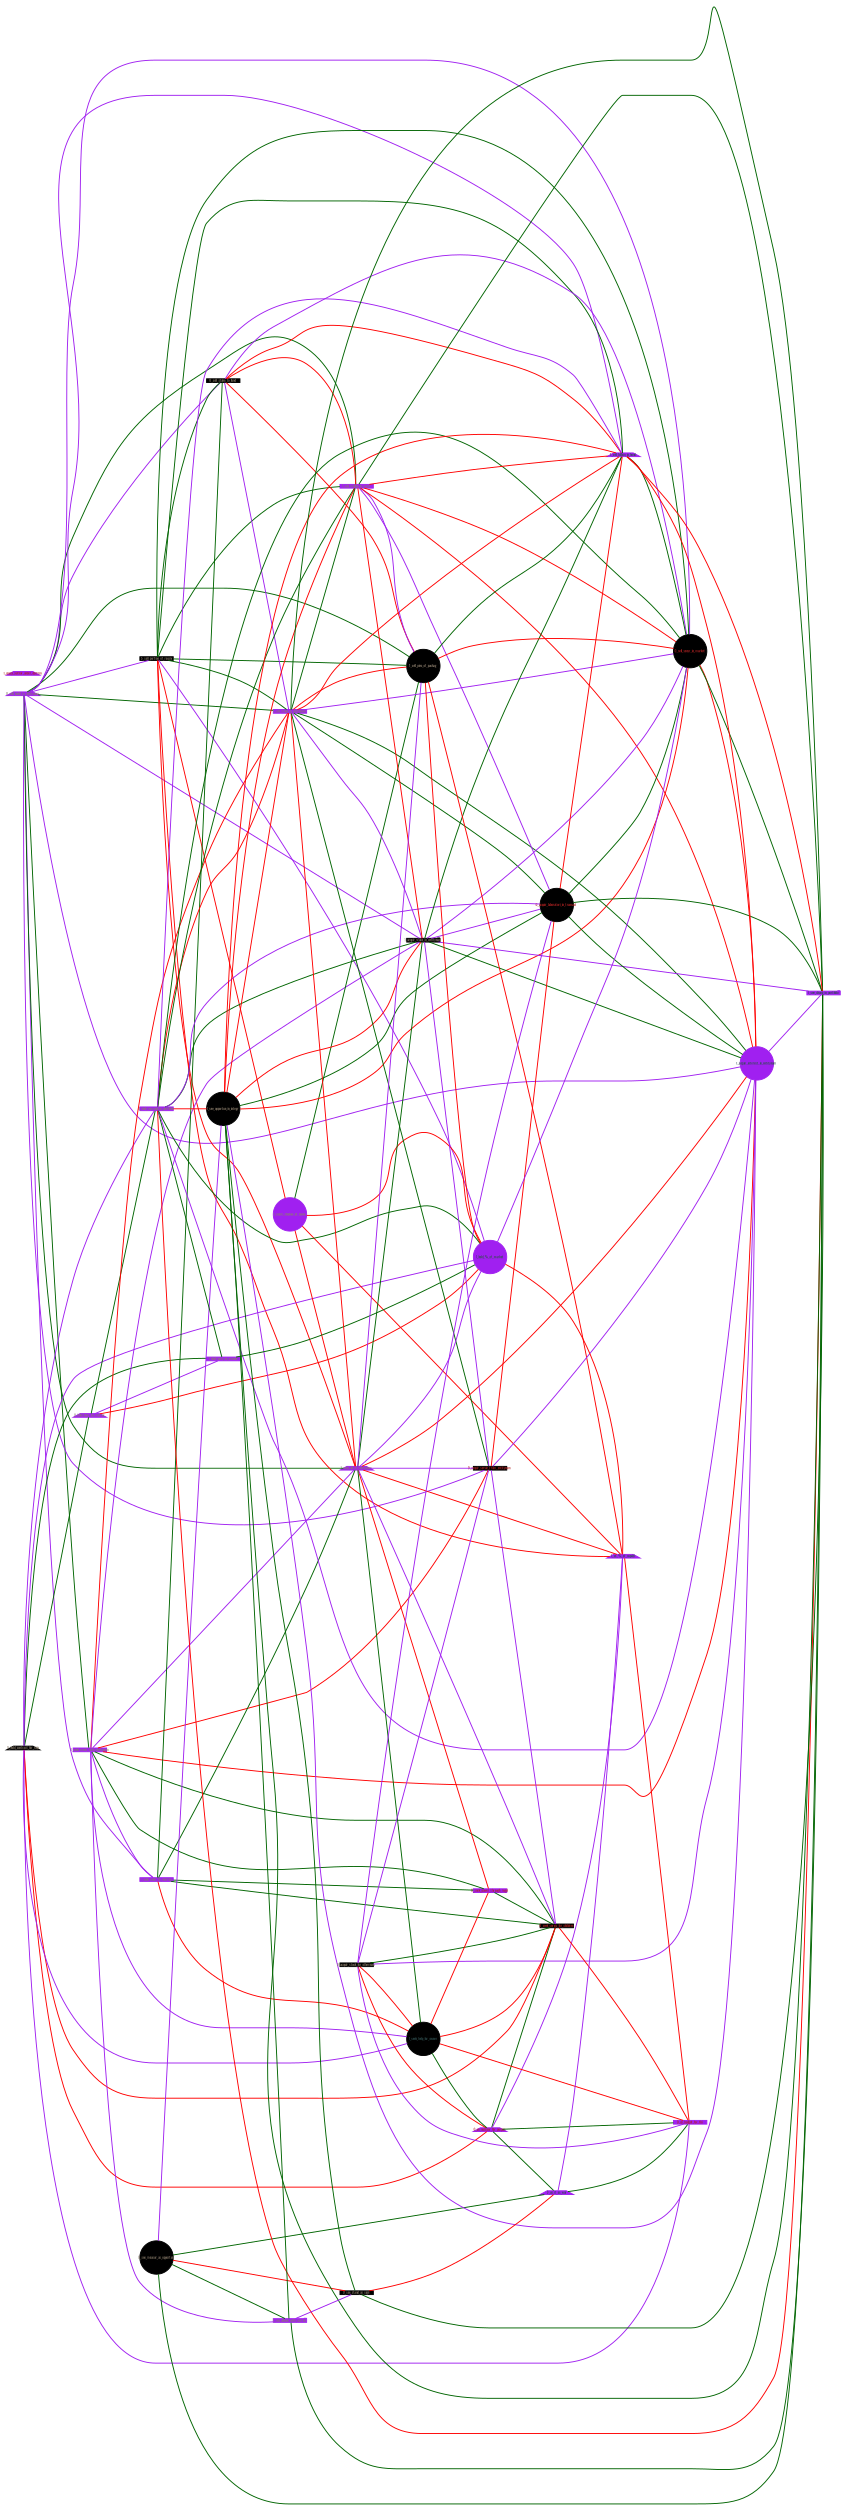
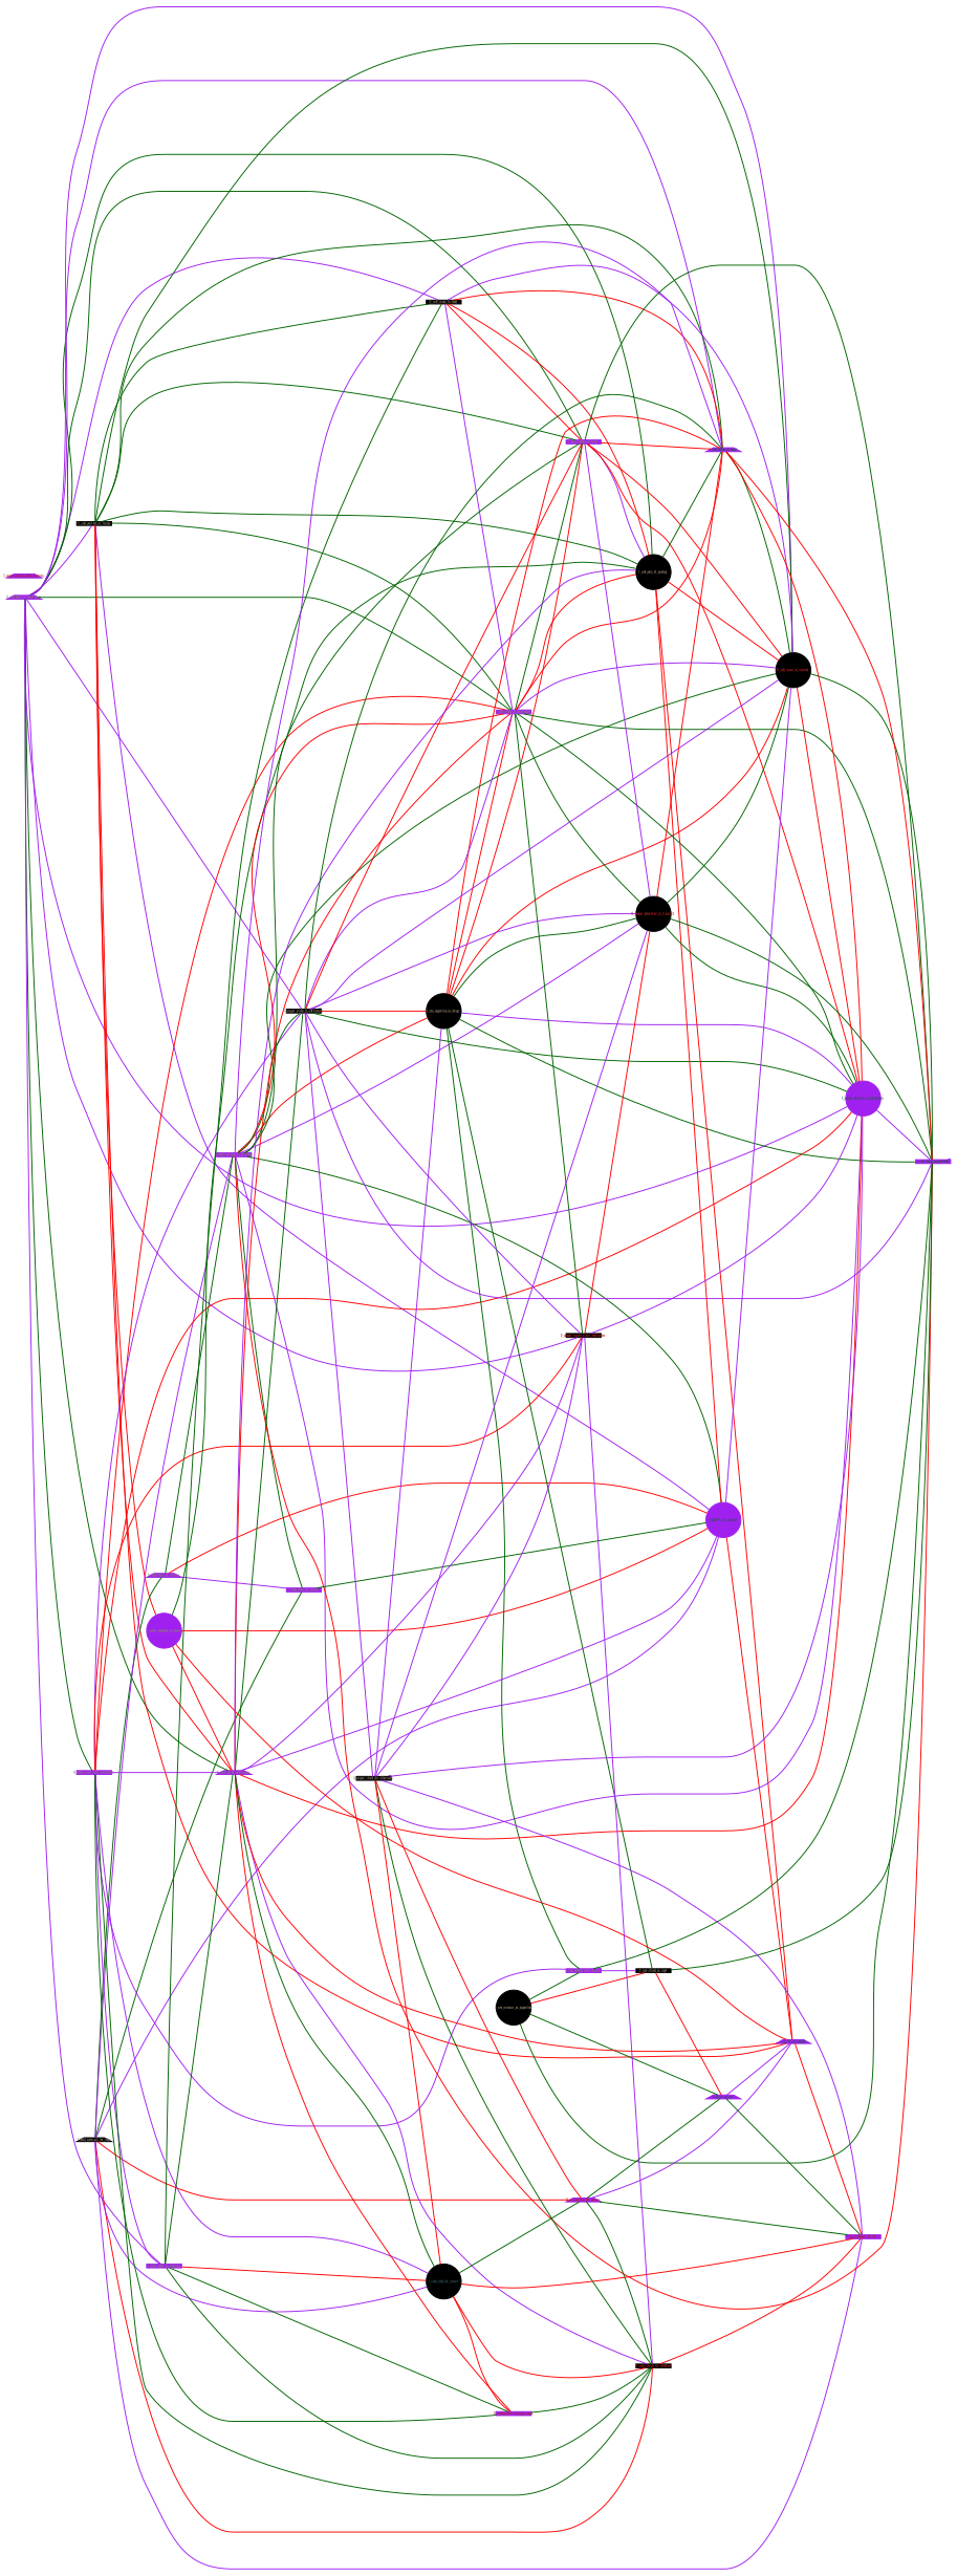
  graph {
    fontname=Oswald
    rankdir=LR
    node [color=purple fixedsize=true fontcolor="#8b7d6b" fontname=Oswald fontsize=4 shape=box style=filled]
    edge [color=darkgreen fontname=Oswald w=1]
    "0_sell_build_to_entitynam " [height=.06 shape=trapezium width=.5]
    n2 [color=black height=.06 label="5_sell_portion_of_receiv" width=.5]
-   "1_hold_contract_for_ship " [color=black height=.06 shape=trapezium width=.5 label="9_hold_contract_for_ship"]
+   "1_hold_contract_for_ship " [color=black height=.06 shape=trapezium width=.5]
    "0_hold_hear_on_matter " [height=.06 shape=trapezium width=.5]
    "0_seek_meet_with_entitynam " [height=.06 width=.5]
    "1_seek_solut_to_shortag " [height=.06 width=.5]
    "1_seem_shadow_of_hawk " [height=.06 shape=circle width=.5]
    "0_see_measur_as_opportun " [color=black height=.06 shape=circle width=.5]
    "0_sell_stake_to_fund " [color=black height=.06 width=.5]
    "0_hold_remaind_in_portfolio " [height=.06 width=.5]
    "1_see_opportun_in_integr " [color=black height=.06 shape=circle width=.5]
    "1_see_allianc_with_carrier " [height=.06 shape=folder width=.5]
    "1_hold_vote_on_amend " [height=.06 width=.5]
    "1_sell_stake_in_entitynam " [height=.06 width=.5]
    "1_sell_million_in_asset " [height=.06 width=.5]
    "0_see_stand_as_sign " [color=black height=.06 width=.5]
    "1_seek_all_of_entitynam " [height=.06 shape=trapezium width=.5]
    "1_acquir_stake_in_entitynam " [color=black height=.06 shape=folder width=.5]
    "1_sell_piec_of_packag " [color=black height=.06 shape=circle width=.5]
    "0_acquir_stock_for_othernum " [color=black height=.06 shape=folder width=.5]
    "0_acquir_servic_from_entitynam " [color=black fontcolor="#b22222" height=.06 width=.5]
    "0_seek_power_through_regul " [fontcolor="#b22222" height=.06 width=.5]
    "0_us_number_for_purpos " [fontcolor="#b22222" height=.06 shape=trapezium width=.5]
    "0_acquir_laboratori_in_transact " [color=black fontcolor="#b22222" height=.06 shape=circle width=.5]
    "1_usurp_author_under_doctrin " [fontcolor="#b22222" height=.06 shape=trapezium width=.5]
    "0_sell_secur_in_market " [color=black fontcolor="#b22222" height=.06 shape=circle width=.5]
    "0_seek_servic_for_children " [color=black fontcolor="#b22222" height=.06 width=.5]
    "0_us_budget_for_thi " [fontcolor="#b22222" height=.06 width=.5]
    "1_sell_billion_in_bond " [fontcolor="#2f4f4f" height=.06 shape=trapezium width=.5]
    "1_acquir_interest_in_entitynam " [fontcolor="#2f4f4f" height=.06 shape=circle width=.5]
    "1_hold_%_of_market " [fontcolor="#2f4f4f" height=.06 shape=circle width=.5]
    "1_us_%_of_capabl " [fontcolor="#2f4f4f" height=.06 shape=trapezium width=.5]
    "1_seek_help_for_owner " [color=black fontcolor="#2f4f4f" height=.06 shape=circle width=.5]
    "0_us_it_as_wai " [fontcolor="#2f4f4f" height=.06 shape=trapezium width=.5]
    "1_see_chang_in_portfolio " [fontcolor="#2f4f4f" height=.06 shape=folder width=.5]
    subgraph sub_1 {
      "0_sell_build_to_entitynam "
      n2
      "1_hold_contract_for_ship "
      "0_hold_hear_on_matter "
      "0_seek_meet_with_entitynam "
      "1_seek_solut_to_shortag "
      "1_seem_shadow_of_hawk "
      "0_see_measur_as_opportun "
      "0_sell_stake_to_fund "
      "0_hold_remaind_in_portfolio "
      "1_see_opportun_in_integr "
      "1_see_allianc_with_carrier "
      "1_hold_vote_on_amend "
      "1_sell_stake_in_entitynam "
      "1_sell_million_in_asset "
      "0_see_stand_as_sign "
      "1_seek_all_of_entitynam "
      "1_acquir_stake_in_entitynam "
      "1_sell_piec_of_packag "
      "0_acquir_stock_for_othernum "
    }
    subgraph sub_2 {
      "0_acquir_servic_from_entitynam "
      "0_seek_power_through_regul "
      "0_us_number_for_purpos "
      "0_acquir_laboratori_in_transact "
      "1_usurp_author_under_doctrin "
      "0_sell_secur_in_market "
      "0_seek_servic_for_children "
      "0_us_budget_for_thi "
    }
    "0_sell_build_to_entitynam " -- n2 [color=purple]
    "0_sell_build_to_entitynam " -- "0_seek_meet_with_entitynam "
    "0_sell_build_to_entitynam " -- "1_seek_solut_to_shortag " [color=purple]
    "0_sell_build_to_entitynam " -- "0_sell_stake_to_fund " [color=purple w=2]
    "0_sell_build_to_entitynam " -- "1_sell_stake_in_entitynam " [w=2]
    "0_sell_build_to_entitynam " -- "1_sell_million_in_asset "
    "0_sell_build_to_entitynam " -- "1_seek_all_of_entitynam "
    "0_sell_build_to_entitynam " -- "1_acquir_stake_in_entitynam " [color=purple]
    "0_sell_build_to_entitynam " -- "1_sell_piec_of_packag "
    "0_sell_build_to_entitynam " -- "0_acquir_servic_from_entitynam " [color=purple]
    "0_sell_build_to_entitynam " -- "0_sell_secur_in_market " [color=purple]
    "0_sell_build_to_entitynam " -- "1_sell_billion_in_bond " [color=purple]
    "0_sell_build_to_entitynam " -- "1_acquir_interest_in_entitynam " [color=purple]
    n2 -- "1_seem_shadow_of_hawk " [color=red]
    n2 -- "0_sell_stake_to_fund "
    n2 -- "1_sell_stake_in_entitynam "
    n2 -- "1_sell_million_in_asset "
    n2 -- "1_seek_all_of_entitynam " [color=red]
    n2 -- "1_sell_piec_of_packag " [w=2]
    n2 -- "0_sell_secur_in_market "
    n2 -- "1_sell_billion_in_bond "
    n2 -- "1_hold_%_of_market " [color=purple]
    n2 -- "1_us_%_of_capabl " [color=red]
    "1_hold_contract_for_ship " -- "0_hold_hear_on_matter "
    "1_hold_contract_for_ship " -- "0_hold_remaind_in_portfolio " [color=purple]
    "1_hold_contract_for_ship " -- "1_hold_vote_on_amend "
    "1_hold_contract_for_ship " -- "0_us_number_for_purpos " [color=red]
    "1_hold_contract_for_ship " -- "0_seek_servic_for_children " [color=red]
    "1_hold_contract_for_ship " -- "0_us_budget_for_thi " [color=purple]
    "1_hold_contract_for_ship " -- "1_hold_%_of_market " [color=purple]
    "1_hold_contract_for_ship " -- "1_seek_help_for_owner " [color=purple]
    "0_hold_hear_on_matter " -- "0_hold_remaind_in_portfolio "
    "0_hold_hear_on_matter " -- "1_hold_vote_on_amend " [color=purple w=2]
    "0_hold_hear_on_matter " -- "1_hold_%_of_market " [color=red]
    "0_seek_meet_with_entitynam " -- "1_seek_solut_to_shortag " [color=purple]
    "0_seek_meet_with_entitynam " -- "1_see_allianc_with_carrier " [color=purple]
    "0_seek_meet_with_entitynam " -- "1_sell_stake_in_entitynam " [color=red]
    "0_seek_meet_with_entitynam " -- "1_seek_all_of_entitynam " [color=purple w=2]
    "0_seek_meet_with_entitynam " -- "1_acquir_stake_in_entitynam " [color=purple]
    "0_seek_meet_with_entitynam " -- "0_acquir_servic_from_entitynam " [color=red]
    "0_seek_meet_with_entitynam " -- "0_seek_power_through_regul "
    "0_seek_meet_with_entitynam " -- "0_seek_servic_for_children "
    "0_seek_meet_with_entitynam " -- "1_acquir_interest_in_entitynam " [color=red]
    "0_seek_meet_with_entitynam " -- "1_seek_help_for_owner " [color=purple]
    "1_seek_solut_to_shortag " -- "0_sell_stake_to_fund "
    "1_seek_solut_to_shortag " -- "1_seek_all_of_entitynam "
    "1_seek_solut_to_shortag " -- "0_seek_power_through_regul "
    "1_seek_solut_to_shortag " -- "0_seek_servic_for_children "
    "1_seek_solut_to_shortag " -- "1_seek_help_for_owner " [color=red]
    "1_seem_shadow_of_hawk " -- "1_seek_all_of_entitynam " [color=red]
    "1_seem_shadow_of_hawk " -- "1_sell_piec_of_packag "
    "1_seem_shadow_of_hawk " -- "1_hold_%_of_market " [color=red]
    "1_seem_shadow_of_hawk " -- "1_us_%_of_capabl " [color=red]
-   "0_see_measur_as_opportun " -- "1_see_opportun_in_integr " [color=purple]
+   "0_acquir_stock_for_othernum " -- "1_see_opportun_in_integr " [color=purple]
    "0_see_measur_as_opportun " -- "1_see_allianc_with_carrier "
    "0_see_measur_as_opportun " -- "0_see_stand_as_sign " [color=red w=2]
    "0_see_measur_as_opportun " -- "0_us_it_as_wai "
    "0_see_measur_as_opportun " -- "1_see_chang_in_portfolio "
    "0_sell_stake_to_fund " -- "1_sell_stake_in_entitynam " [color=purple w=2]
    "0_sell_stake_to_fund " -- "1_sell_million_in_asset " [color=red]
    "0_sell_stake_to_fund " -- "1_sell_piec_of_packag " [color=red]
    "0_sell_stake_to_fund " -- "0_sell_secur_in_market " [color=purple]
    "0_sell_stake_to_fund " -- "1_sell_billion_in_bond " [color=red]
    "0_hold_remaind_in_portfolio " -- "1_see_opportun_in_integr " [color=red]
    "0_hold_remaind_in_portfolio " -- "1_hold_vote_on_amend "
    "0_hold_remaind_in_portfolio " -- "1_sell_stake_in_entitynam " [color=red]
    "0_hold_remaind_in_portfolio " -- "1_sell_million_in_asset "
    "0_hold_remaind_in_portfolio " -- "1_acquir_stake_in_entitynam "
    "0_hold_remaind_in_portfolio " -- "0_acquir_laboratori_in_transact " [color=purple]
    "0_hold_remaind_in_portfolio " -- "0_sell_secur_in_market "
    "0_hold_remaind_in_portfolio " -- "1_sell_billion_in_bond " [color=purple]
    "0_hold_remaind_in_portfolio " -- "1_acquir_interest_in_entitynam " [color=purple]
    "0_hold_remaind_in_portfolio " -- "1_hold_%_of_market "
    "0_hold_remaind_in_portfolio " -- "1_see_chang_in_portfolio " [color=red w=2]
    "1_see_opportun_in_integr " -- "1_see_allianc_with_carrier "
    "1_see_opportun_in_integr " -- "1_sell_stake_in_entitynam " [color=red]
    "1_see_opportun_in_integr " -- "1_sell_million_in_asset " [color=red]
    "1_see_opportun_in_integr " -- "0_see_stand_as_sign "
    "1_see_opportun_in_integr " -- "1_acquir_stake_in_entitynam " [color=red]
    "1_see_opportun_in_integr " -- "0_acquir_laboratori_in_transact "
    "1_see_opportun_in_integr " -- "0_sell_secur_in_market " [color=red]
    "1_see_opportun_in_integr " -- "1_sell_billion_in_bond " [color=red]
    "1_see_opportun_in_integr " -- "1_acquir_interest_in_entitynam " [color=purple]
    "1_see_opportun_in_integr " -- "1_see_chang_in_portfolio " [w=2]
    "1_see_allianc_with_carrier " -- "0_see_stand_as_sign " [color=purple]
    "1_see_allianc_with_carrier " -- "1_see_chang_in_portfolio "
    "1_hold_vote_on_amend " -- "1_hold_%_of_market "
    "1_sell_stake_in_entitynam " -- "1_sell_million_in_asset " [w=2]
    "1_sell_stake_in_entitynam " -- "1_seek_all_of_entitynam " [color=red]
    "1_sell_stake_in_entitynam " -- "1_acquir_stake_in_entitynam " [color=purple w=3]
    "1_sell_stake_in_entitynam " -- "1_sell_piec_of_packag " [color=red]
    "1_sell_stake_in_entitynam " -- "0_acquir_servic_from_entitynam "
    "1_sell_stake_in_entitynam " -- "0_acquir_laboratori_in_transact "
    "1_sell_stake_in_entitynam " -- "0_sell_secur_in_market " [color=purple w=2]
    "1_sell_stake_in_entitynam " -- "1_sell_billion_in_bond " [color=red w=2]
    "1_sell_stake_in_entitynam " -- "1_acquir_interest_in_entitynam " [w=2]
    "1_sell_stake_in_entitynam " -- "1_see_chang_in_portfolio "
    "1_sell_million_in_asset " -- "1_acquir_stake_in_entitynam " [color=red]
    "1_sell_million_in_asset " -- "1_sell_piec_of_packag " [color=purple]
    "1_sell_million_in_asset " -- "0_acquir_laboratori_in_transact " [color=purple]
    "1_sell_million_in_asset " -- "0_sell_secur_in_market " [color=red w=2]
    "1_sell_million_in_asset " -- "1_sell_billion_in_bond " [color=red w=2]
    "1_sell_million_in_asset " -- "1_acquir_interest_in_entitynam " [color=red]
    "1_sell_million_in_asset " -- "1_see_chang_in_portfolio "
    "0_see_stand_as_sign " -- "0_us_it_as_wai " [color=red]
    "0_see_stand_as_sign " -- "1_see_chang_in_portfolio "
    "1_seek_all_of_entitynam " -- "1_acquir_stake_in_entitynam "
    "1_seek_all_of_entitynam " -- "1_sell_piec_of_packag " [color=purple]
    "1_seek_all_of_entitynam " -- "0_acquir_servic_from_entitynam " [color=purple]
    "1_seek_all_of_entitynam " -- "0_seek_power_through_regul " [color=red]
    "1_seek_all_of_entitynam " -- "0_seek_servic_for_children " [color=purple]
    "1_seek_all_of_entitynam " -- "1_acquir_interest_in_entitynam " [color=red]
    "1_seek_all_of_entitynam " -- "1_hold_%_of_market " [color=purple]
    "1_seek_all_of_entitynam " -- "1_us_%_of_capabl " [color=red]
    "1_seek_all_of_entitynam " -- "1_seek_help_for_owner "
+   "1_acquir_stake_in_entitynam " -- "0_acquir_stock_for_othernum " [color=purple]
    "1_acquir_stake_in_entitynam " -- "0_acquir_servic_from_entitynam " [color=purple w=2]
    "1_acquir_stake_in_entitynam " -- "0_acquir_laboratori_in_transact " [color=purple w=2]
    "1_acquir_stake_in_entitynam " -- "0_sell_secur_in_market " [color=purple]
    "1_acquir_stake_in_entitynam " -- "1_sell_billion_in_bond "
    "1_acquir_stake_in_entitynam " -- "1_acquir_interest_in_entitynam " [w=3]
    "1_acquir_stake_in_entitynam " -- "1_see_chang_in_portfolio " [color=purple]
    "1_sell_piec_of_packag " -- "0_sell_secur_in_market " [color=red]
    "1_sell_piec_of_packag " -- "1_sell_billion_in_bond "
    "1_sell_piec_of_packag " -- "1_hold_%_of_market " [color=red]
    "1_sell_piec_of_packag " -- "1_us_%_of_capabl " [color=red]
    "0_acquir_stock_for_othernum " -- "0_acquir_servic_from_entitynam " [color=purple]
    "0_acquir_stock_for_othernum " -- "0_us_number_for_purpos " [color=red]
    "0_acquir_stock_for_othernum " -- "0_acquir_laboratori_in_transact " [color=purple]
    "0_acquir_stock_for_othernum " -- "0_seek_servic_for_children "
    "0_acquir_stock_for_othernum " -- "0_us_budget_for_thi " [color=purple]
    "0_acquir_stock_for_othernum " -- "1_acquir_interest_in_entitynam " [color=purple]
    "0_acquir_stock_for_othernum " -- "1_seek_help_for_owner " [color=red]
    "0_acquir_servic_from_entitynam " -- "0_acquir_laboratori_in_transact " [color=red]
    "0_acquir_servic_from_entitynam " -- "0_seek_servic_for_children " [color=purple]
    "0_acquir_servic_from_entitynam " -- "1_acquir_interest_in_entitynam " [color=purple w=2]
    "0_seek_power_through_regul " -- "0_seek_servic_for_children "
    "0_us_number_for_purpos " -- "0_seek_servic_for_children "
    "0_us_number_for_purpos " -- "0_us_budget_for_thi " [w=2]
    "0_us_number_for_purpos " -- "1_us_%_of_capabl " [color=purple]
    "0_us_number_for_purpos " -- "0_us_it_as_wai "
    "0_acquir_laboratori_in_transact " -- "0_sell_secur_in_market "
    "0_acquir_laboratori_in_transact " -- "1_sell_billion_in_bond " [color=red]
    "0_acquir_laboratori_in_transact " -- "1_acquir_interest_in_entitynam " [w=2]
    "0_acquir_laboratori_in_transact " -- "1_see_chang_in_portfolio "
    "0_sell_secur_in_market " -- "1_acquir_interest_in_entitynam " [color=red]
    "0_sell_secur_in_market " -- "1_see_chang_in_portfolio "
    "0_seek_servic_for_children " -- "0_us_budget_for_thi " [color=red]
    "1_sell_billion_in_bond " -- "0_sell_secur_in_market " [w=2]
    "1_sell_billion_in_bond " -- "1_acquir_interest_in_entitynam " [color=red]
    "1_sell_billion_in_bond " -- "1_see_chang_in_portfolio " [color=red]
    "1_acquir_interest_in_entitynam " -- "1_see_chang_in_portfolio " [color=purple]
    "1_hold_%_of_market " -- "0_sell_secur_in_market " [color=purple]
    "1_hold_%_of_market " -- "1_us_%_of_capabl " [color=red w=2]
    "1_us_%_of_capabl " -- "0_us_budget_for_thi " [color=red]
    "1_seek_help_for_owner " -- "0_seek_power_through_regul " [color=red]
    "1_seek_help_for_owner " -- "0_us_number_for_purpos "
    "1_seek_help_for_owner " -- "0_seek_servic_for_children " [color=red w=2]
    "1_seek_help_for_owner " -- "0_us_budget_for_thi " [color=red]
    "0_us_it_as_wai " -- "0_us_budget_for_thi "
    "0_us_it_as_wai " -- "1_us_%_of_capabl " [color=purple]
  }
